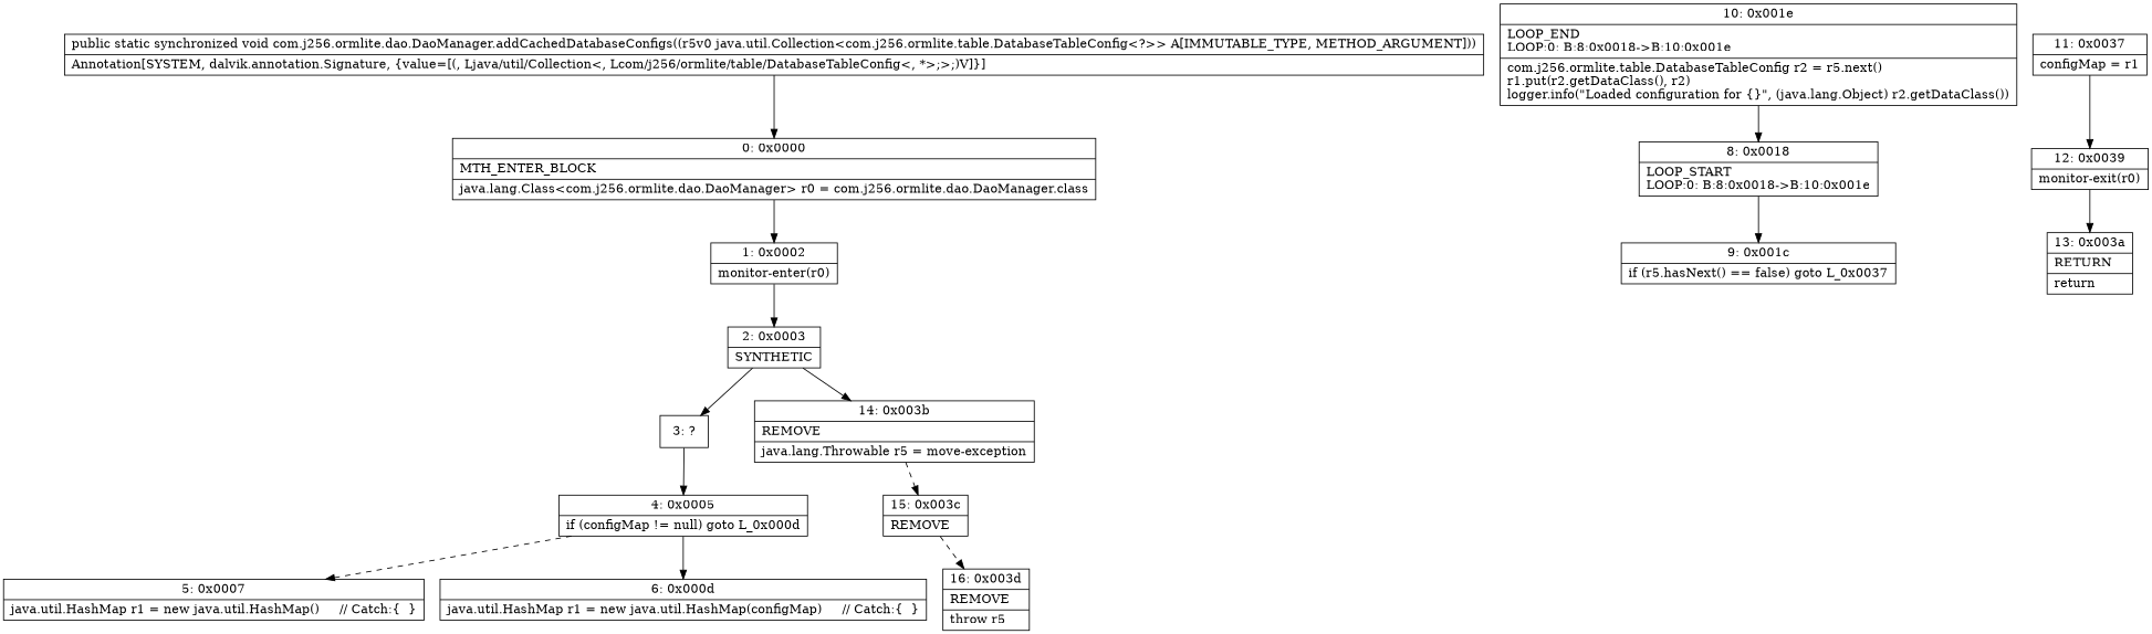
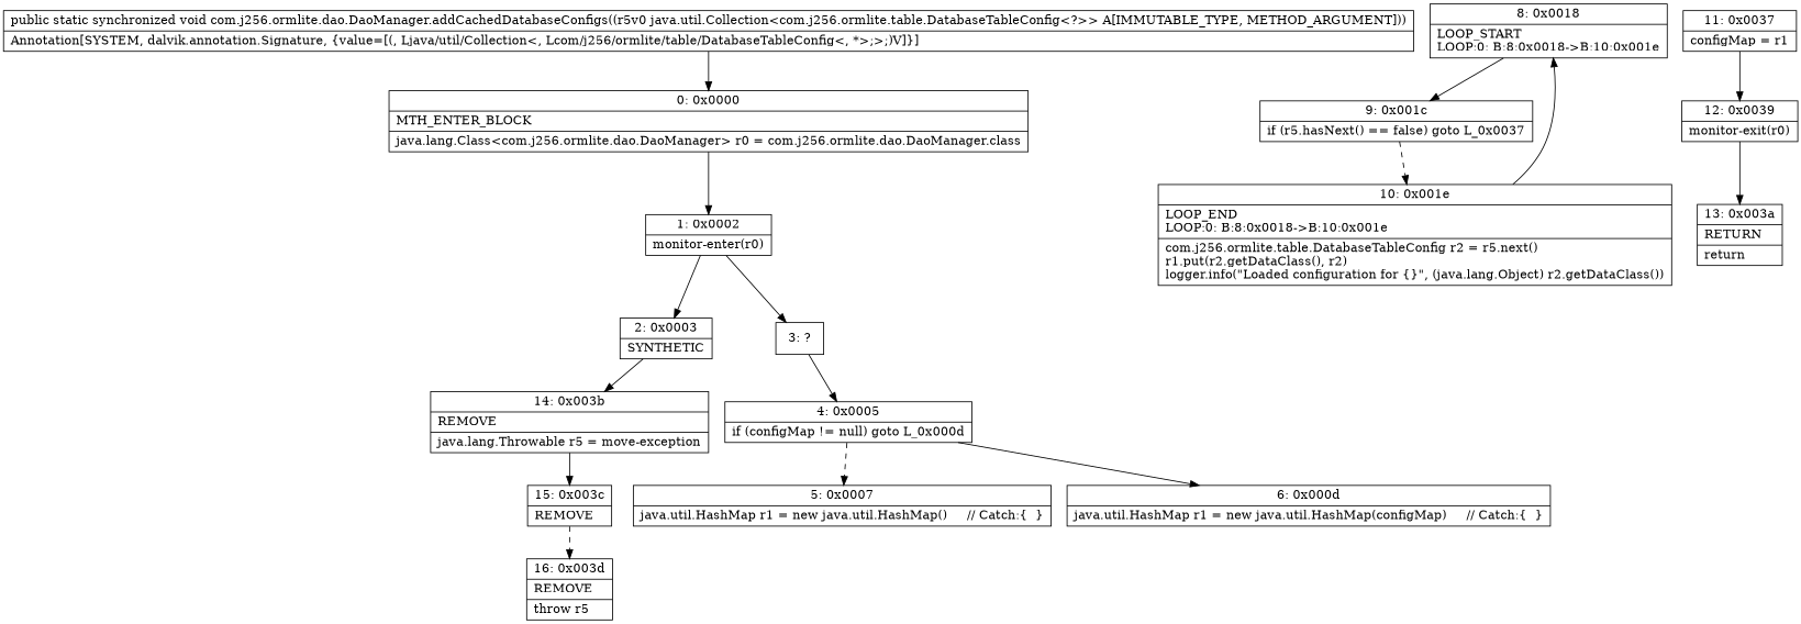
  digraph {
    node [shape=record]
    n1 [label="{0\:\ 0x0000|MTH_ENTER_BLOCK\l|java.lang.Class\<com.j256.ormlite.dao.DaoManager\> r0 = com.j256.ormlite.dao.DaoManager.class\l}"]
    n2 [label="{1\:\ 0x0002|monitor\-enter(r0)\l}"]
    n3 [label="{2\:\ 0x0003|SYNTHETIC\l}"]
    n4 [label="{3\:\ ?}"]
    n5 [label="{14\:\ 0x003b|REMOVE\l|java.lang.Throwable r5 = move\-exception\l}"]
    n6 [label="{4\:\ 0x0005|if (configMap != null) goto L_0x000d\l}"]
    n7 [label="{15\:\ 0x003c|REMOVE\l}"]
    n8 [label="{5\:\ 0x0007|java.util.HashMap r1 = new java.util.HashMap()     \/\/ Catch:\{  \}\l}"]
    n9 [label="{6\:\ 0x000d|java.util.HashMap r1 = new java.util.HashMap(configMap)     \/\/ Catch:\{  \}\l}"]
    n10 [label="{8\:\ 0x0018|LOOP_START\lLOOP:0: B:8:0x0018\-\>B:10:0x001e\l}"]
    n11 [label="{9\:\ 0x001c|if (r5.hasNext() == false) goto L_0x0037\l}"]
    n12 [label="{10\:\ 0x001e|LOOP_END\lLOOP:0: B:8:0x0018\-\>B:10:0x001e\l|com.j256.ormlite.table.DatabaseTableConfig r2 = r5.next()\lr1.put(r2.getDataClass(), r2)\llogger.info(\"Loaded configuration for \{\}\", (java.lang.Object) r2.getDataClass())\l}"]
    n13 [label="{11\:\ 0x0037|configMap = r1\l}"]
    n14 [label="{12\:\ 0x0039|monitor\-exit(r0)\l}"]
    n15 [label="{13\:\ 0x003a|RETURN\l|return\l}"]
    n16 [label="{16\:\ 0x003d|REMOVE\l|throw r5\l}"]
    n17 [label="{public static synchronized void com.j256.ormlite.dao.DaoManager.addCachedDatabaseConfigs((r5v0 java.util.Collection\<com.j256.ormlite.table.DatabaseTableConfig\<?\>\> A[IMMUTABLE_TYPE, METHOD_ARGUMENT]))  | Annotation[SYSTEM, dalvik.annotation.Signature, \{value=[(, Ljava\/util\/Collection\<, Lcom\/j256\/ormlite\/table\/DatabaseTableConfig\<, *\>;\>;)V]\}]\l}"]
    n1 -> n2
    n2 -> n3
-   n3 -> n4
+   n2 -> n4
    n3 -> n5
    n4 -> n6
-   n5 -> n7 [style=dashed]
+   n5 -> n7
    n6 -> n8 [style=dashed]
    n6 -> n9
    n7 -> n16 [style=dashed]
    n10 -> n11
+   n11 -> n12 [style=dashed]
    n12 -> n10
    n13 -> n14
    n14 -> n15
    n17 -> n1
  }
